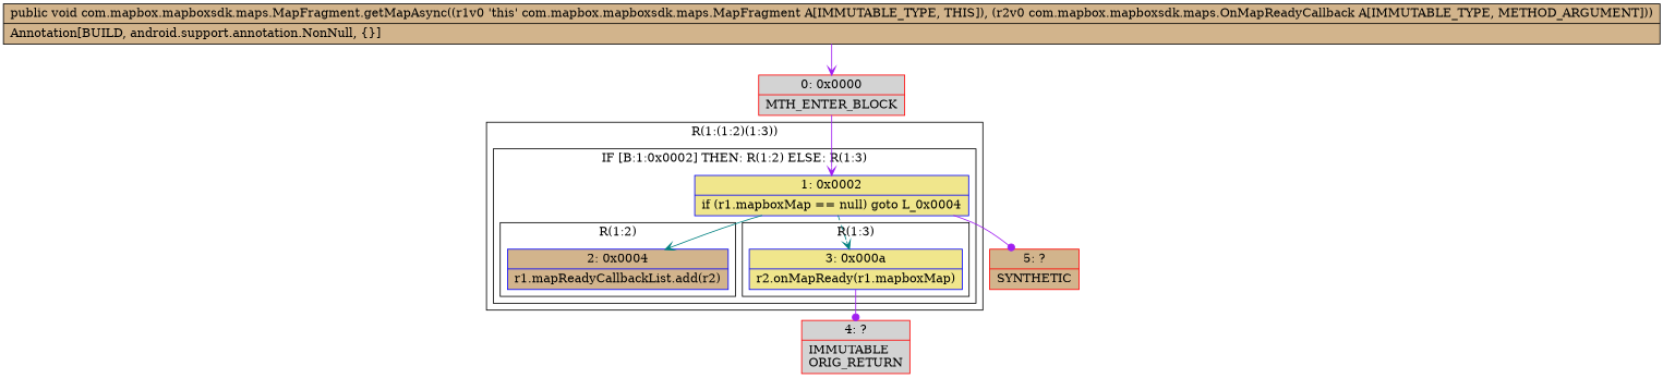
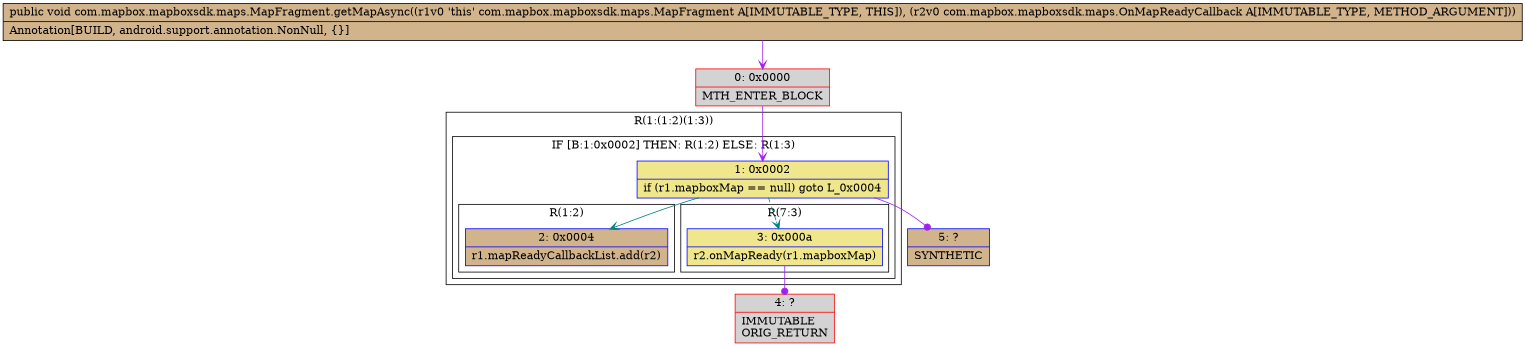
  digraph {
    node [color=blue fillcolor=tan shape=record style=filled]
    edge [arrowhead=vee color=purple]
    n1 [label="{2\:\ 0x0004|r1.mapReadyCallbackList.add(r2)\l}"]
    n2 [fillcolor=khaki label="{3\:\ 0x000a|r2.onMapReady(r1.mapboxMap)\l}"]
    n3 [fillcolor=khaki label="{1\:\ 0x0002|if (r1.mapboxMap == null) goto L_0x0004\l}"]
    n4 [color=red fillcolor=lightgrey label="{4\:\ ?|IMMUTABLE\lORIG_RETURN\l}"]
-   n5 [color=red label="{5\:\ ?|SYNTHETIC\l}"]
+   n5 [label="{5\:\ ?|SYNTHETIC\l}"]
    n6 [color=red fillcolor=lightgrey label="{0\:\ 0x0000|MTH_ENTER_BLOCK\l}"]
    n7 [label="{public void com.mapbox.mapboxsdk.maps.MapFragment.getMapAsync((r1v0 'this' com.mapbox.mapboxsdk.maps.MapFragment A[IMMUTABLE_TYPE, THIS]), (r2v0 com.mapbox.mapboxsdk.maps.OnMapReadyCallback A[IMMUTABLE_TYPE, METHOD_ARGUMENT]))  | Annotation[BUILD, android.support.annotation.NonNull, \{\}]\l}" color=""]
    subgraph cluster_1 {
      label="R(1:(1:2)(1:3))"
      subgraph cluster_2 {
        label="IF [B:1:0x0002] THEN: R(1:2) ELSE: R(1:3)"
        n3
        subgraph cluster_3 {
          label="R(1:2)"
          n1
        }
        subgraph cluster_4 {
-         label="R(1:3)"
+         label="R(7:3)"
          n2
        }
      }
    }
    n2 -> n4 [arrowhead=dot]
    n3 -> n1 [color=teal]
    n3 -> n2 [color=teal style=dashed]
    n3 -> n5 [arrowhead=dot]
    n6 -> n3
    n7 -> n6
  }
